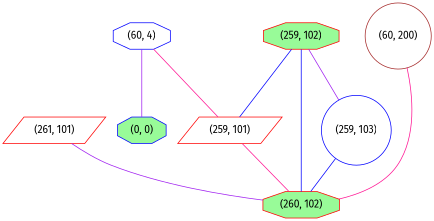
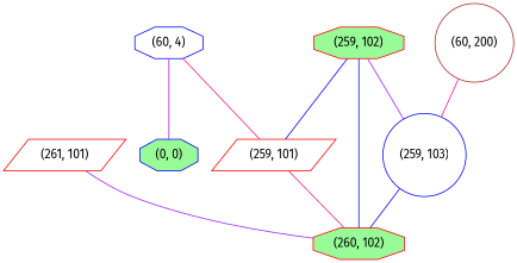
  graph {
    fontname="Fira Sans"
    node [color=red fillcolor=white fontname="Fira Sans" shape=octagon style=filled]
    edge [color=purple fontname="Fira Sans" weight=1]
    "(60, 4)" [color=blue]
    "(0, 0)" [color=blue fillcolor=palegreen]
    "(259, 101)" [shape=parallelogram]
    "(260, 102)" [fillcolor=palegreen]
    "(261, 101)" [shape=parallelogram]
    "(60, 200)" [color=brown shape=circle]
    "(259, 103)" [color=blue shape=circle]
    "(259, 102)" [fillcolor=palegreen]
    "(60, 4)" -- "(0, 0)" [weight=4]
    "(60, 4)" -- "(259, 101)" [color=deeppink]
    "(259, 101)" -- "(260, 102)" [color=deeppink]
    "(261, 101)" -- "(260, 102)"
-   "(60, 200)" -- "(260, 102)" [color=deeppink]
+   "(60, 200)" -- "(259, 103)" [color=deeppink]
    "(259, 103)" -- "(260, 102)" [color=blue]
    "(259, 102)" -- "(259, 101)" [color=blue]
    "(259, 102)" -- "(260, 102)" [color=blue]
    "(259, 102)" -- "(259, 103)"
  }
